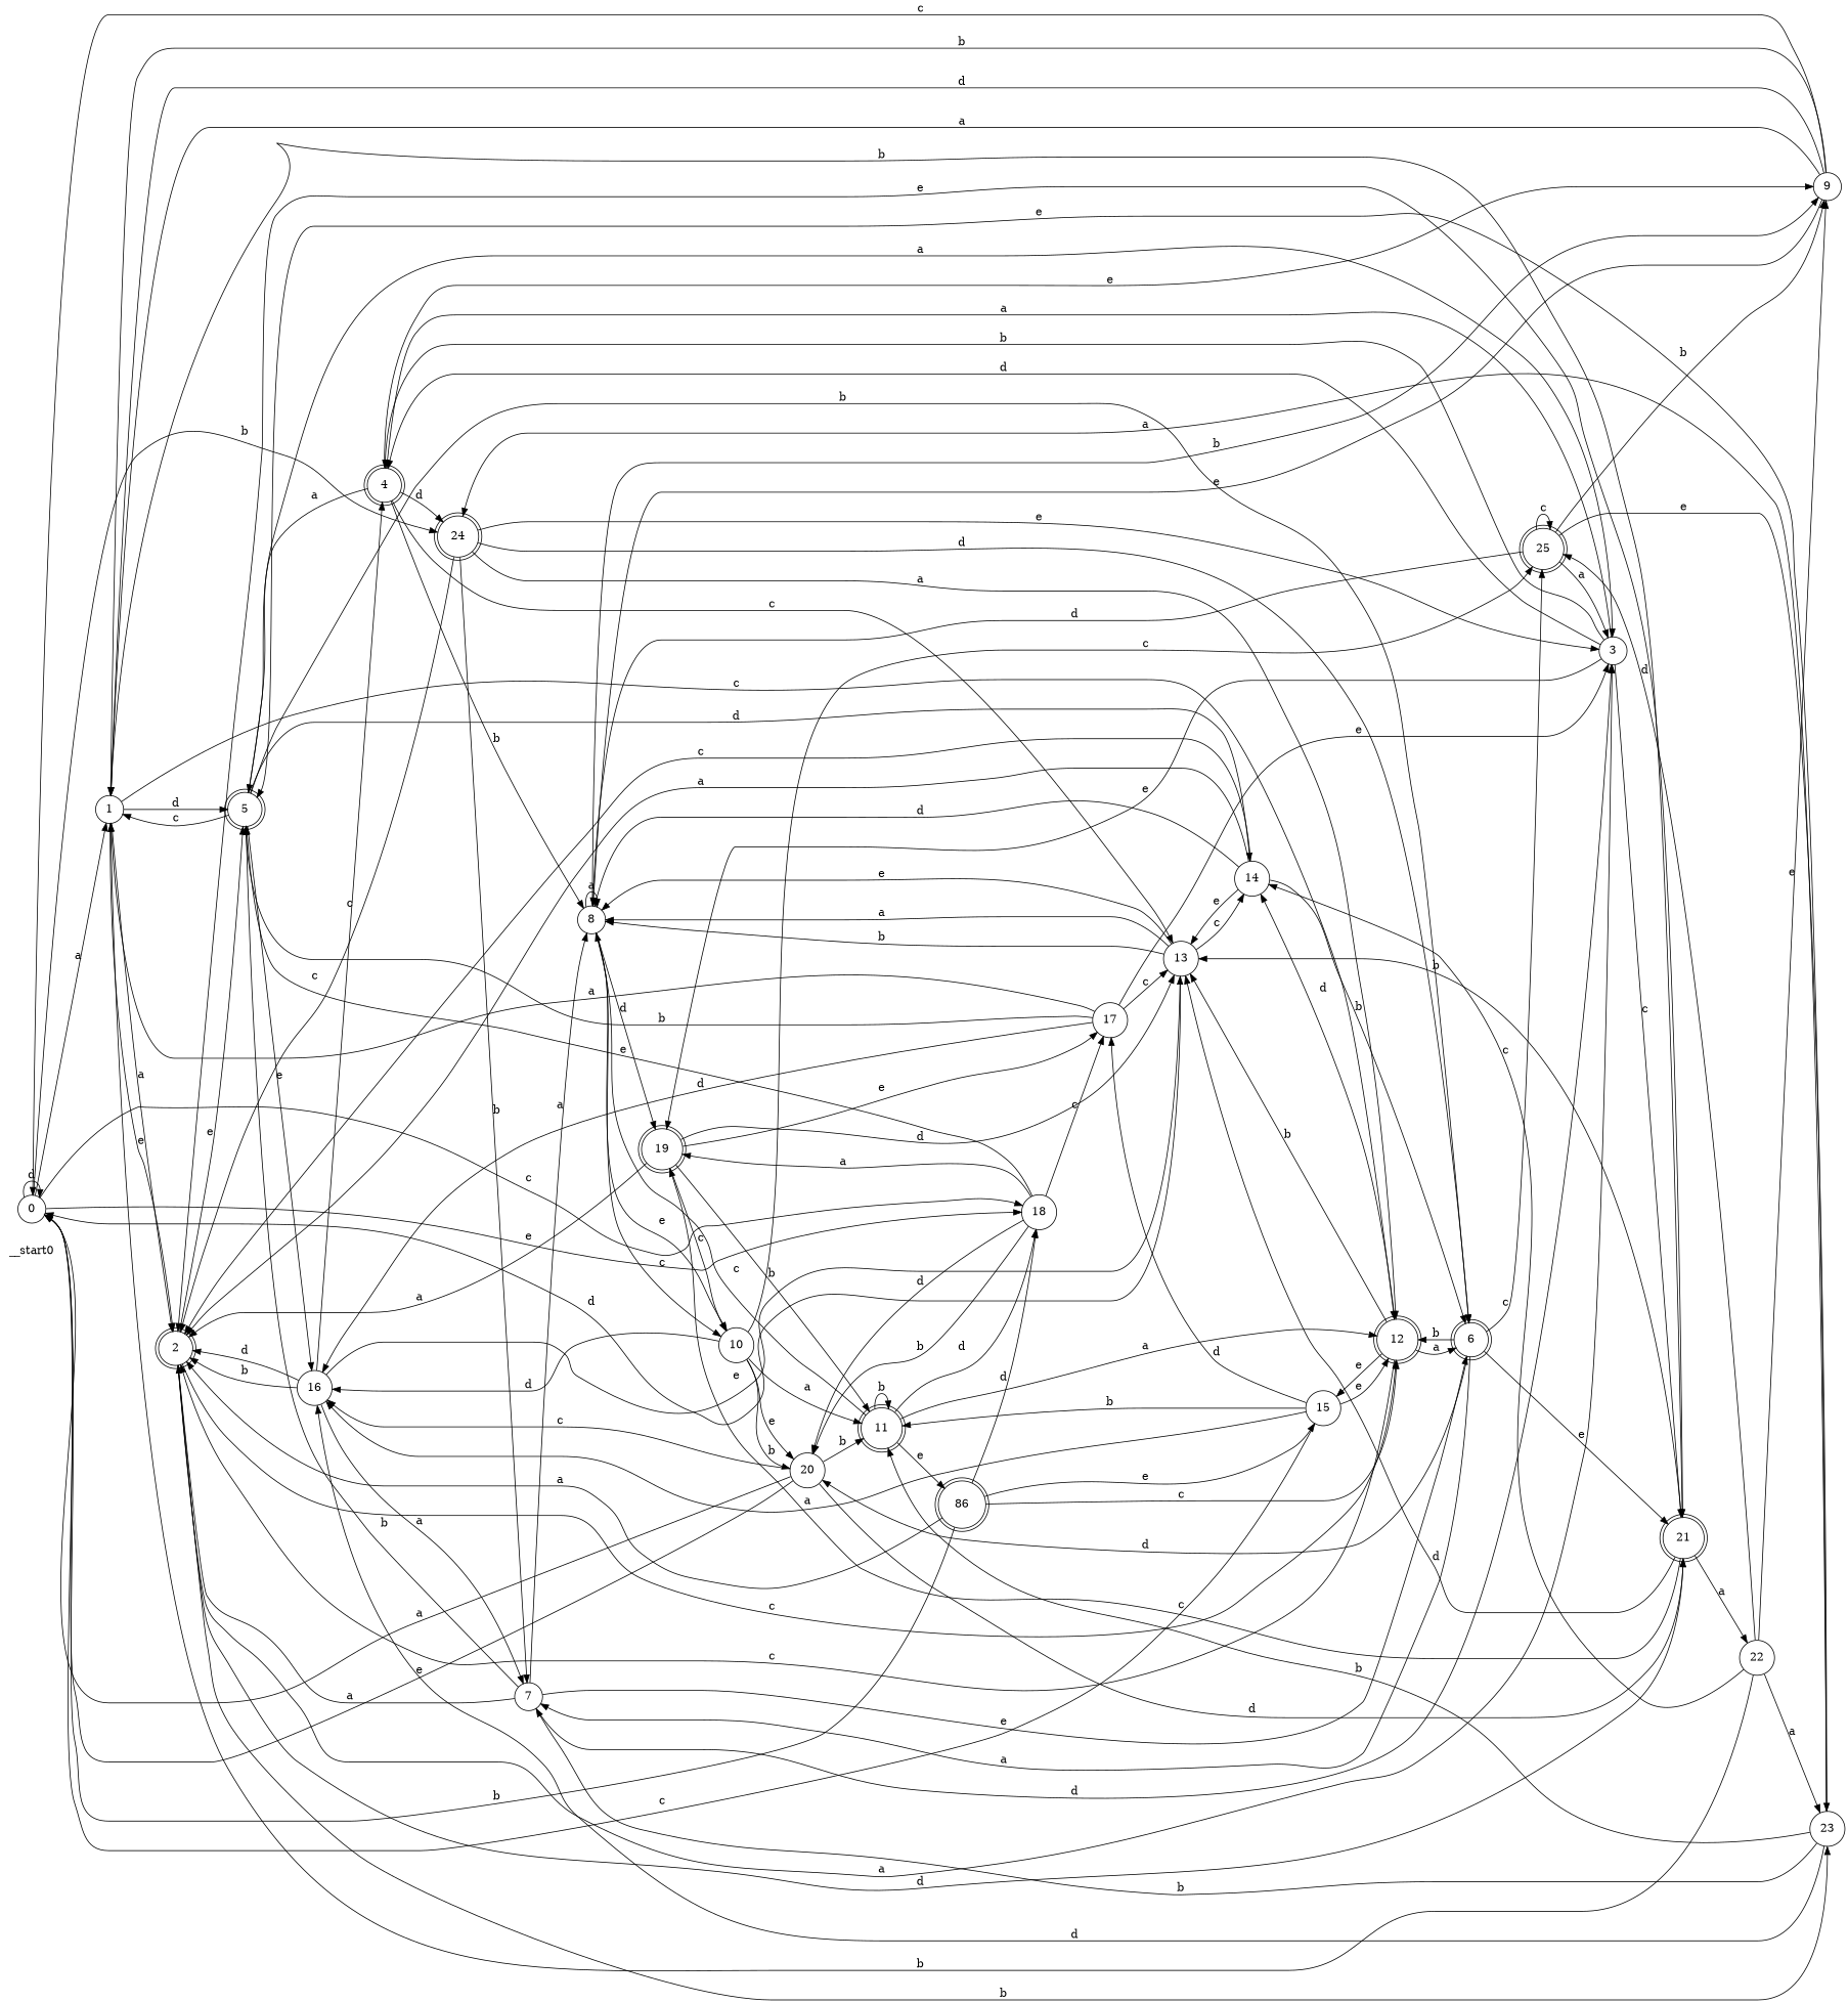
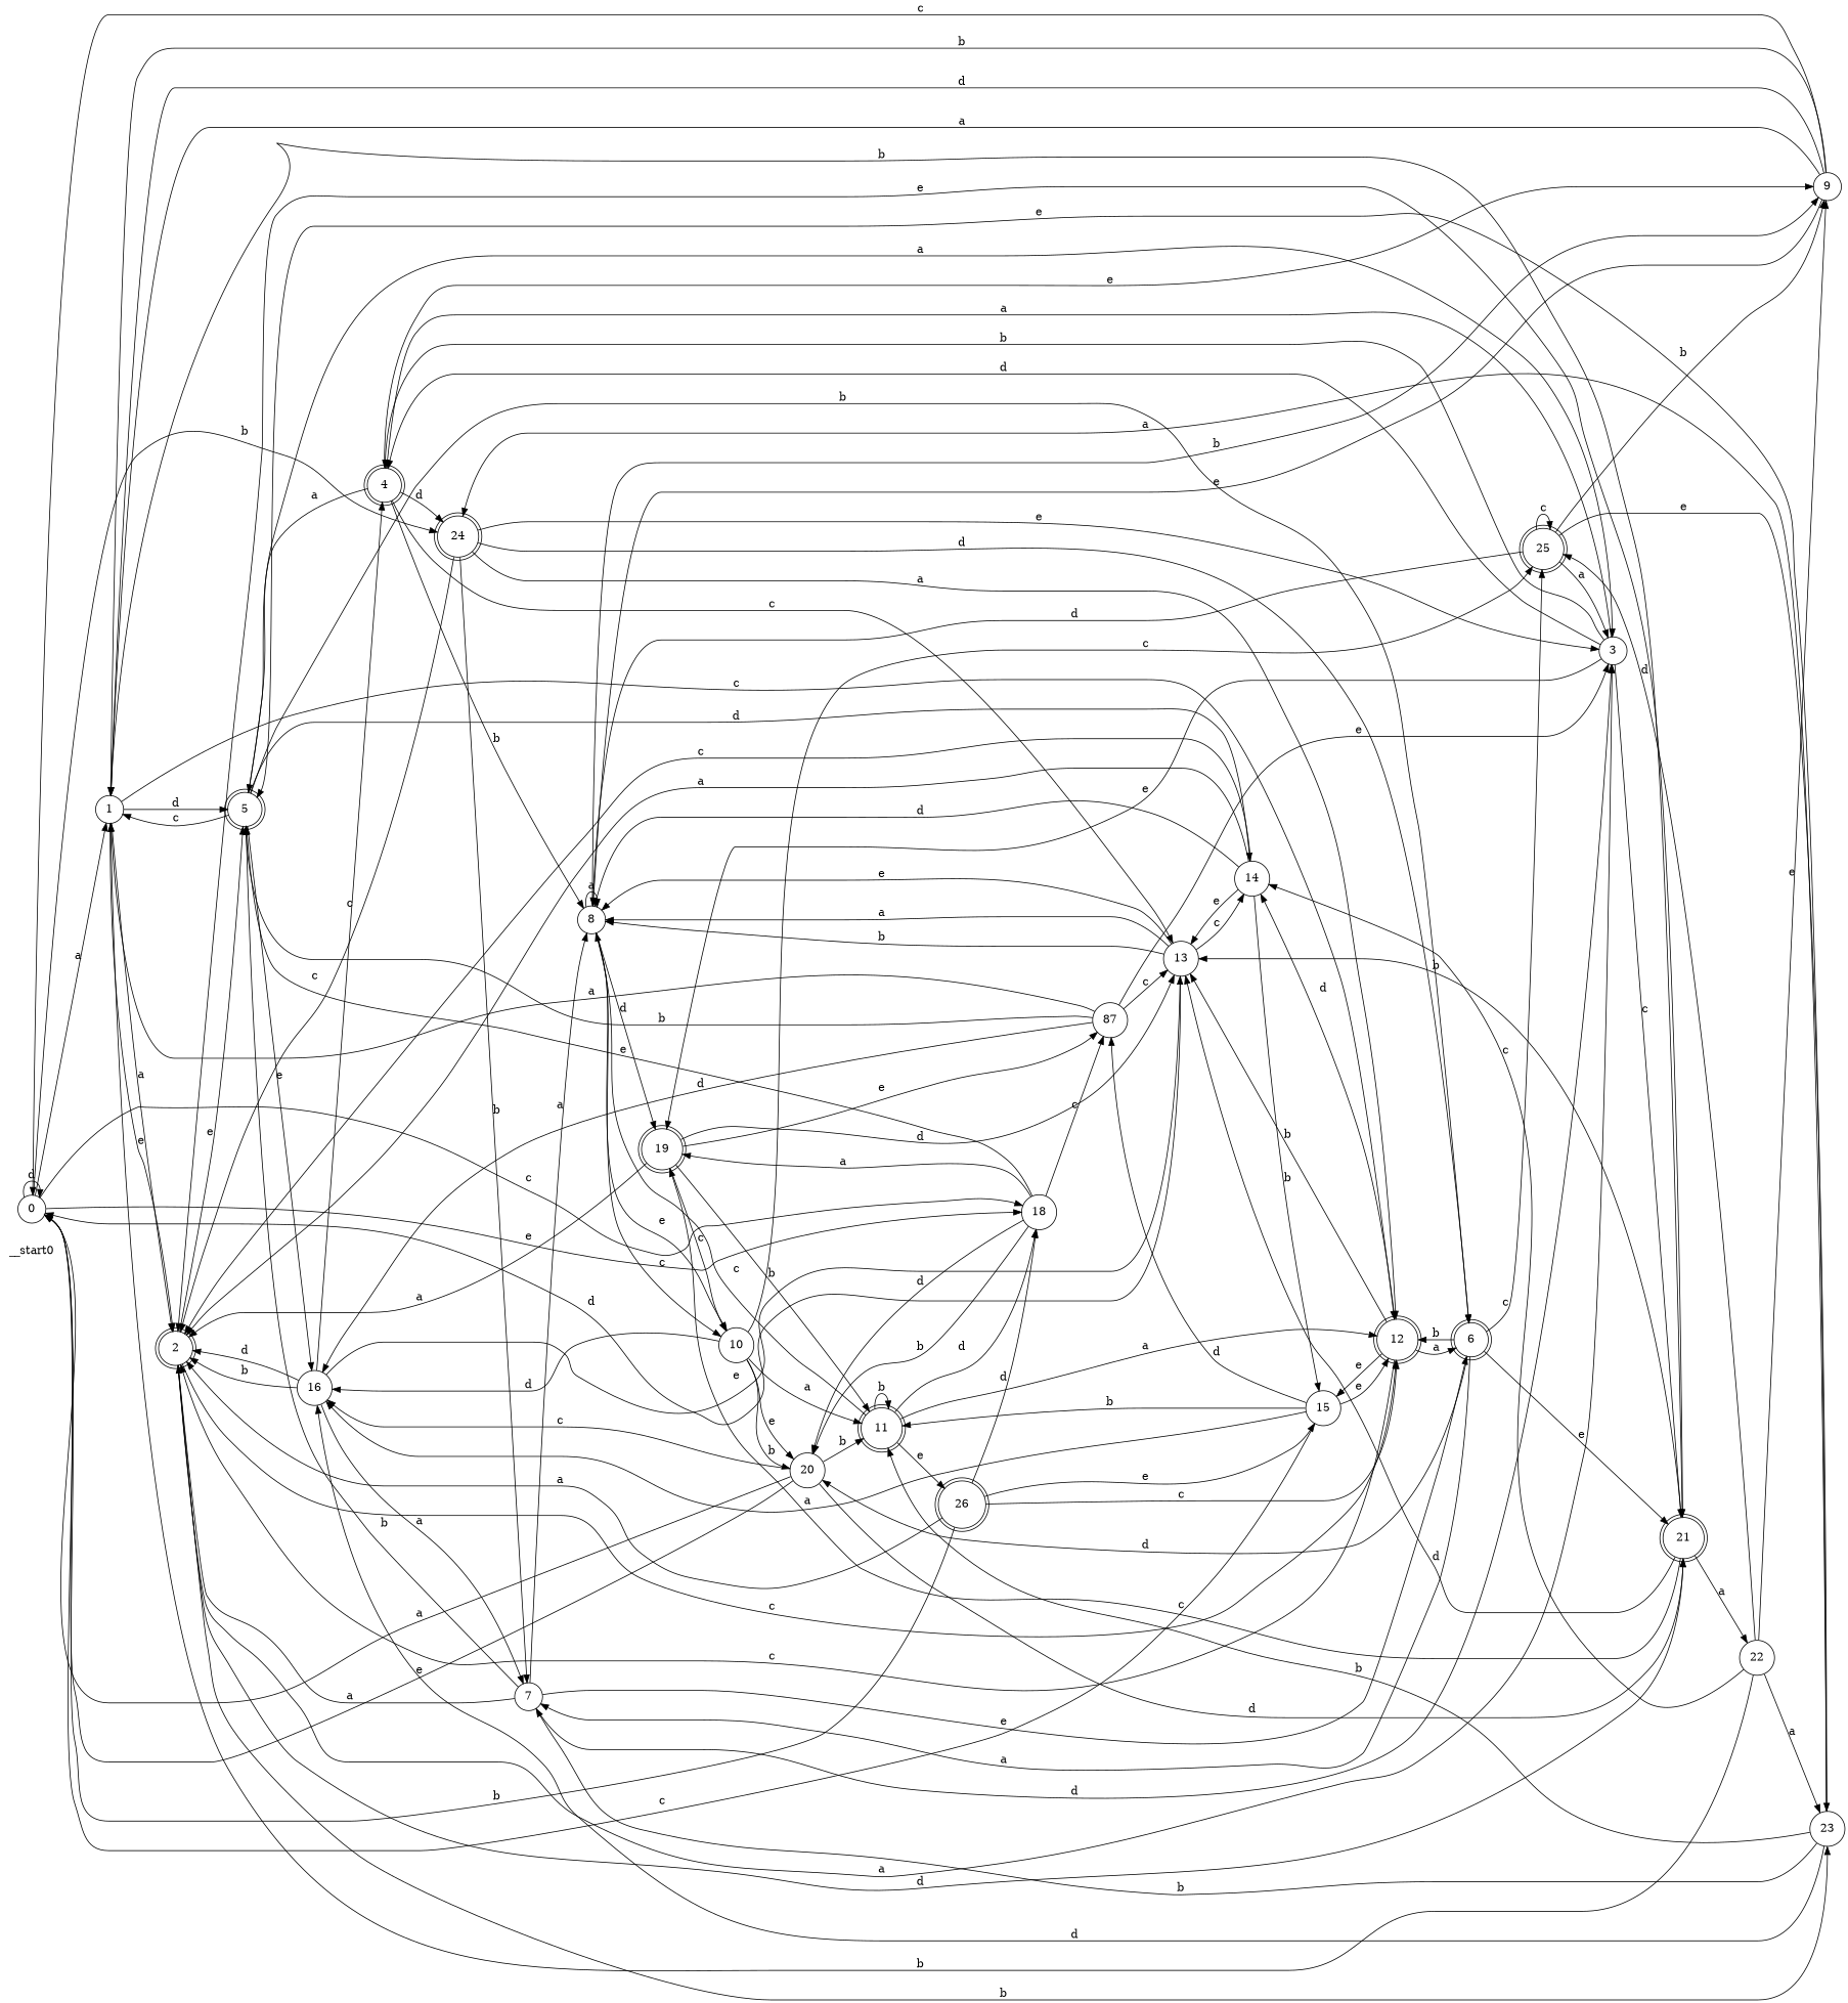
  digraph {
    rankdir=LR
    node [shape=circle color=black fillcolor=white style=filled]
    __start0 [shape=none color="" fillcolor="" style=""]
    n2 [label=0]
    n3 [label=1]
    n4 [label=18]
    n5 [label=24 shape=doublecircle style="rounded,filled"]
    n6 [label=2 shape=doublecircle style="rounded,filled"]
    n7 [label=5 shape=doublecircle style="rounded,filled"]
    n8 [label=12 shape=doublecircle style="rounded,filled"]
    n9 [label=21 shape=doublecircle style="rounded,filled"]
    n10 [label=19 shape=doublecircle style="rounded,filled"]
    n11 [label=20]
-   n12 [label=17]
+   n12 [label=87]
    n13 [label=3]
    n14 [label=6 shape=doublecircle style="rounded,filled"]
    n15 [label=7]
    n16 [label=23]
    n17 [label=14]
    n18 [label=16]
    n19 [label=13]
    n20 [label=15]
    n21 [label=22]
    n22 [label=4 shape=doublecircle style="rounded,filled"]
    n23 [label=11 shape=doublecircle style="rounded,filled"]
    n24 [label=8]
    n25 [label=9]
    n26 [label=10]
    n27 [label=25 shape=doublecircle style="rounded,filled"]
-   n28 [label=86 shape=doublecircle style="rounded,filled"]
+   n28 [label=26 shape=doublecircle style="rounded,filled"]
    n2 -> n2 [label=d]
    n2 -> n3 [label=a]
    n2 -> n4 [label=c]
    n2 -> n4 [label=e]
    n2 -> n5 [label=b]
    n3 -> n6 [label=a]
    n3 -> n6 [label=e]
    n3 -> n7 [label=d]
    n3 -> n8 [label=c]
    n3 -> n9 [label=b]
    n4 -> n7 [label=e]
    n4 -> n10 [label=a]
    n4 -> n11 [label=b]
    n4 -> n11 [label=d]
    n4 -> n12 [label=c]
    n5 -> n6 [label=c]
    n5 -> n8 [label=a]
    n5 -> n13 [label=e]
    n5 -> n14 [label=d]
    n5 -> n15 [label=b]
    n6 -> n7 [label=e]
    n6 -> n8 [label=c]
    n6 -> n9 [label=d]
    n6 -> n13 [label=a]
    n6 -> n16 [label=b]
    n7 -> n3 [label=c]
    n7 -> n13 [label=a]
    n7 -> n14 [label=b]
    n7 -> n17 [label=d]
    n7 -> n18 [label=e]
    n8 -> n6 [label=c]
    n8 -> n14 [label=a]
    n8 -> n17 [label=d]
    n8 -> n19 [label=b]
    n8 -> n20 [label=e]
    n9 -> n6 [label=e]
    n9 -> n10 [label=c]
    n9 -> n19 [label=b]
    n9 -> n19 [label=d]
    n9 -> n21 [label=a]
    n10 -> n6 [label=a]
    n10 -> n12 [label=e]
    n10 -> n19 [label=d]
    n10 -> n23 [label=b]
    n10 -> n26 [label=c]
    n11 -> n2 [label=a]
    n11 -> n2 [label=e]
    n11 -> n9 [label=d]
    n11 -> n18 [label=c]
    n11 -> n23 [label=b]
    n12 -> n3 [label=a]
    n12 -> n7 [label=b]
    n12 -> n13 [label=e]
    n12 -> n18 [label=d]
    n12 -> n19 [label=c]
    n13 -> n9 [label=c]
    n13 -> n10 [label=e]
    n13 -> n22 [label=a]
    n13 -> n22 [label=b]
    n13 -> n22 [label=d]
    n14 -> n8 [label=b]
    n14 -> n9 [label=e]
    n14 -> n11 [label=d]
    n14 -> n15 [label=a]
    n14 -> n27 [label=c]
    n15 -> n6 [label=a]
    n15 -> n7 [label=b]
    n15 -> n13 [label=d]
    n15 -> n14 [label=e]
    n15 -> n24 [label=a]
    n16 -> n5 [label=a]
    n16 -> n7 [label=e]
    n16 -> n15 [label=b]
    n16 -> n18 [label=d]
    n16 -> n23 [label=b]
    n17 -> n6 [label=a]
    n17 -> n6 [label=c]
-   n17 -> n14 [label=b]
+   n17 -> n20 [label=b]
    n17 -> n19 [label=e]
    n17 -> n24 [label=d]
    n18 -> n6 [label=b]
    n18 -> n6 [label=d]
    n18 -> n15 [label=a]
    n18 -> n19 [label=e]
    n18 -> n22 [label=c]
    n19 -> n2 [label=d]
    n19 -> n17 [label=c]
    n19 -> n24 [label=a]
    n19 -> n24 [label=b]
    n19 -> n24 [label=e]
    n20 -> n2 [label=c]
    n20 -> n8 [label=e]
    n20 -> n12 [label=d]
    n20 -> n18 [label=a]
    n20 -> n23 [label=b]
    n21 -> n3 [label=b]
    n21 -> n16 [label=a]
    n21 -> n17 [label=c]
    n21 -> n25 [label=e]
    n21 -> n27 [label=d]
    n22 -> n5 [label=d]
    n22 -> n7 [label=a]
    n22 -> n19 [label=c]
    n22 -> n24 [label=b]
    n22 -> n25 [label=e]
    n23 -> n4 [label=d]
    n23 -> n8 [label=a]
    n23 -> n23 [label=b]
    n23 -> n24 [label=c]
    n23 -> n28 [label=e]
    n24 -> n10 [label=d]
    n24 -> n24 [label=a]
    n24 -> n25 [label=b]
    n24 -> n26 [label=c]
    n24 -> n26 [label=e]
    n25 -> n2 [label=c]
    n25 -> n3 [label=a]
    n25 -> n3 [label=b]
    n25 -> n3 [label=d]
    n25 -> n24 [label=e]
    n26 -> n11 [label=b]
    n26 -> n11 [label=e]
    n26 -> n18 [label=d]
    n26 -> n23 [label=a]
    n26 -> n27 [label=c]
    n27 -> n13 [label=a]
    n27 -> n16 [label=e]
    n27 -> n24 [label=d]
    n27 -> n25 [label=b]
    n27 -> n27 [label=c]
    n28 -> n2 [label=b]
    n28 -> n4 [label=d]
    n28 -> n6 [label=a]
    n28 -> n8 [label=c]
    n28 -> n20 [label=e]
  }
